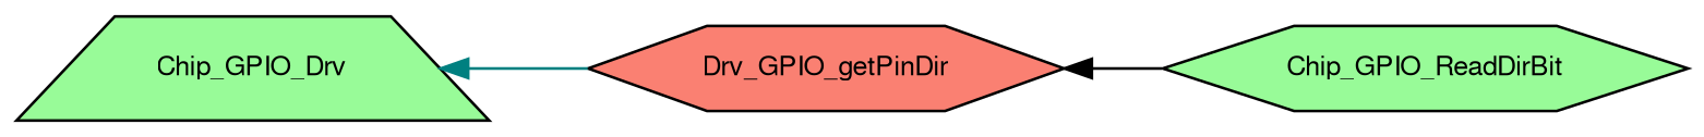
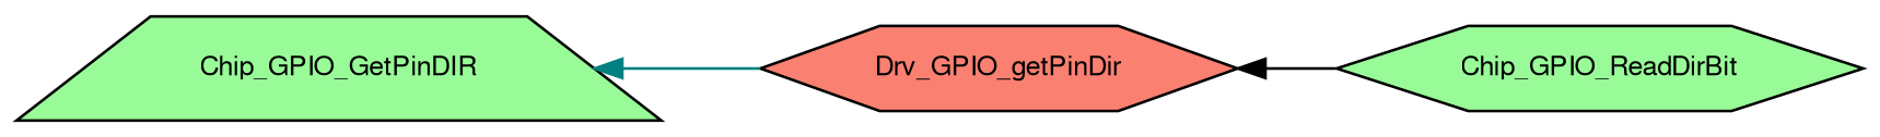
  digraph {
    rankdir=LR
    node [color=black fillcolor=palegreen fontname=FreeSans fontsize=10 shape=hexagon style=filled]
    edge [dir=back fontname=FreeSans fontsize=10 labelfontname=FreeSans labelfontsize=10 style=solid]
-   n1 [fontcolor=black height=0.2 label=Chip_GPIO_Drv shape=trapezium width=0.4]
+   n1 [fontcolor=black height=0.2 label=Chip_GPIO_GetPinDIR shape=trapezium width=0.4]
    n2 [fillcolor=salmon height=0.2 label=Drv_GPIO_getPinDir width=0.4]
    n3 [height=0.2 label=Chip_GPIO_ReadDirBit width=0.4]
    n1 -> n2 [color=teal]
    n2 -> n3 [color=black]
  }
